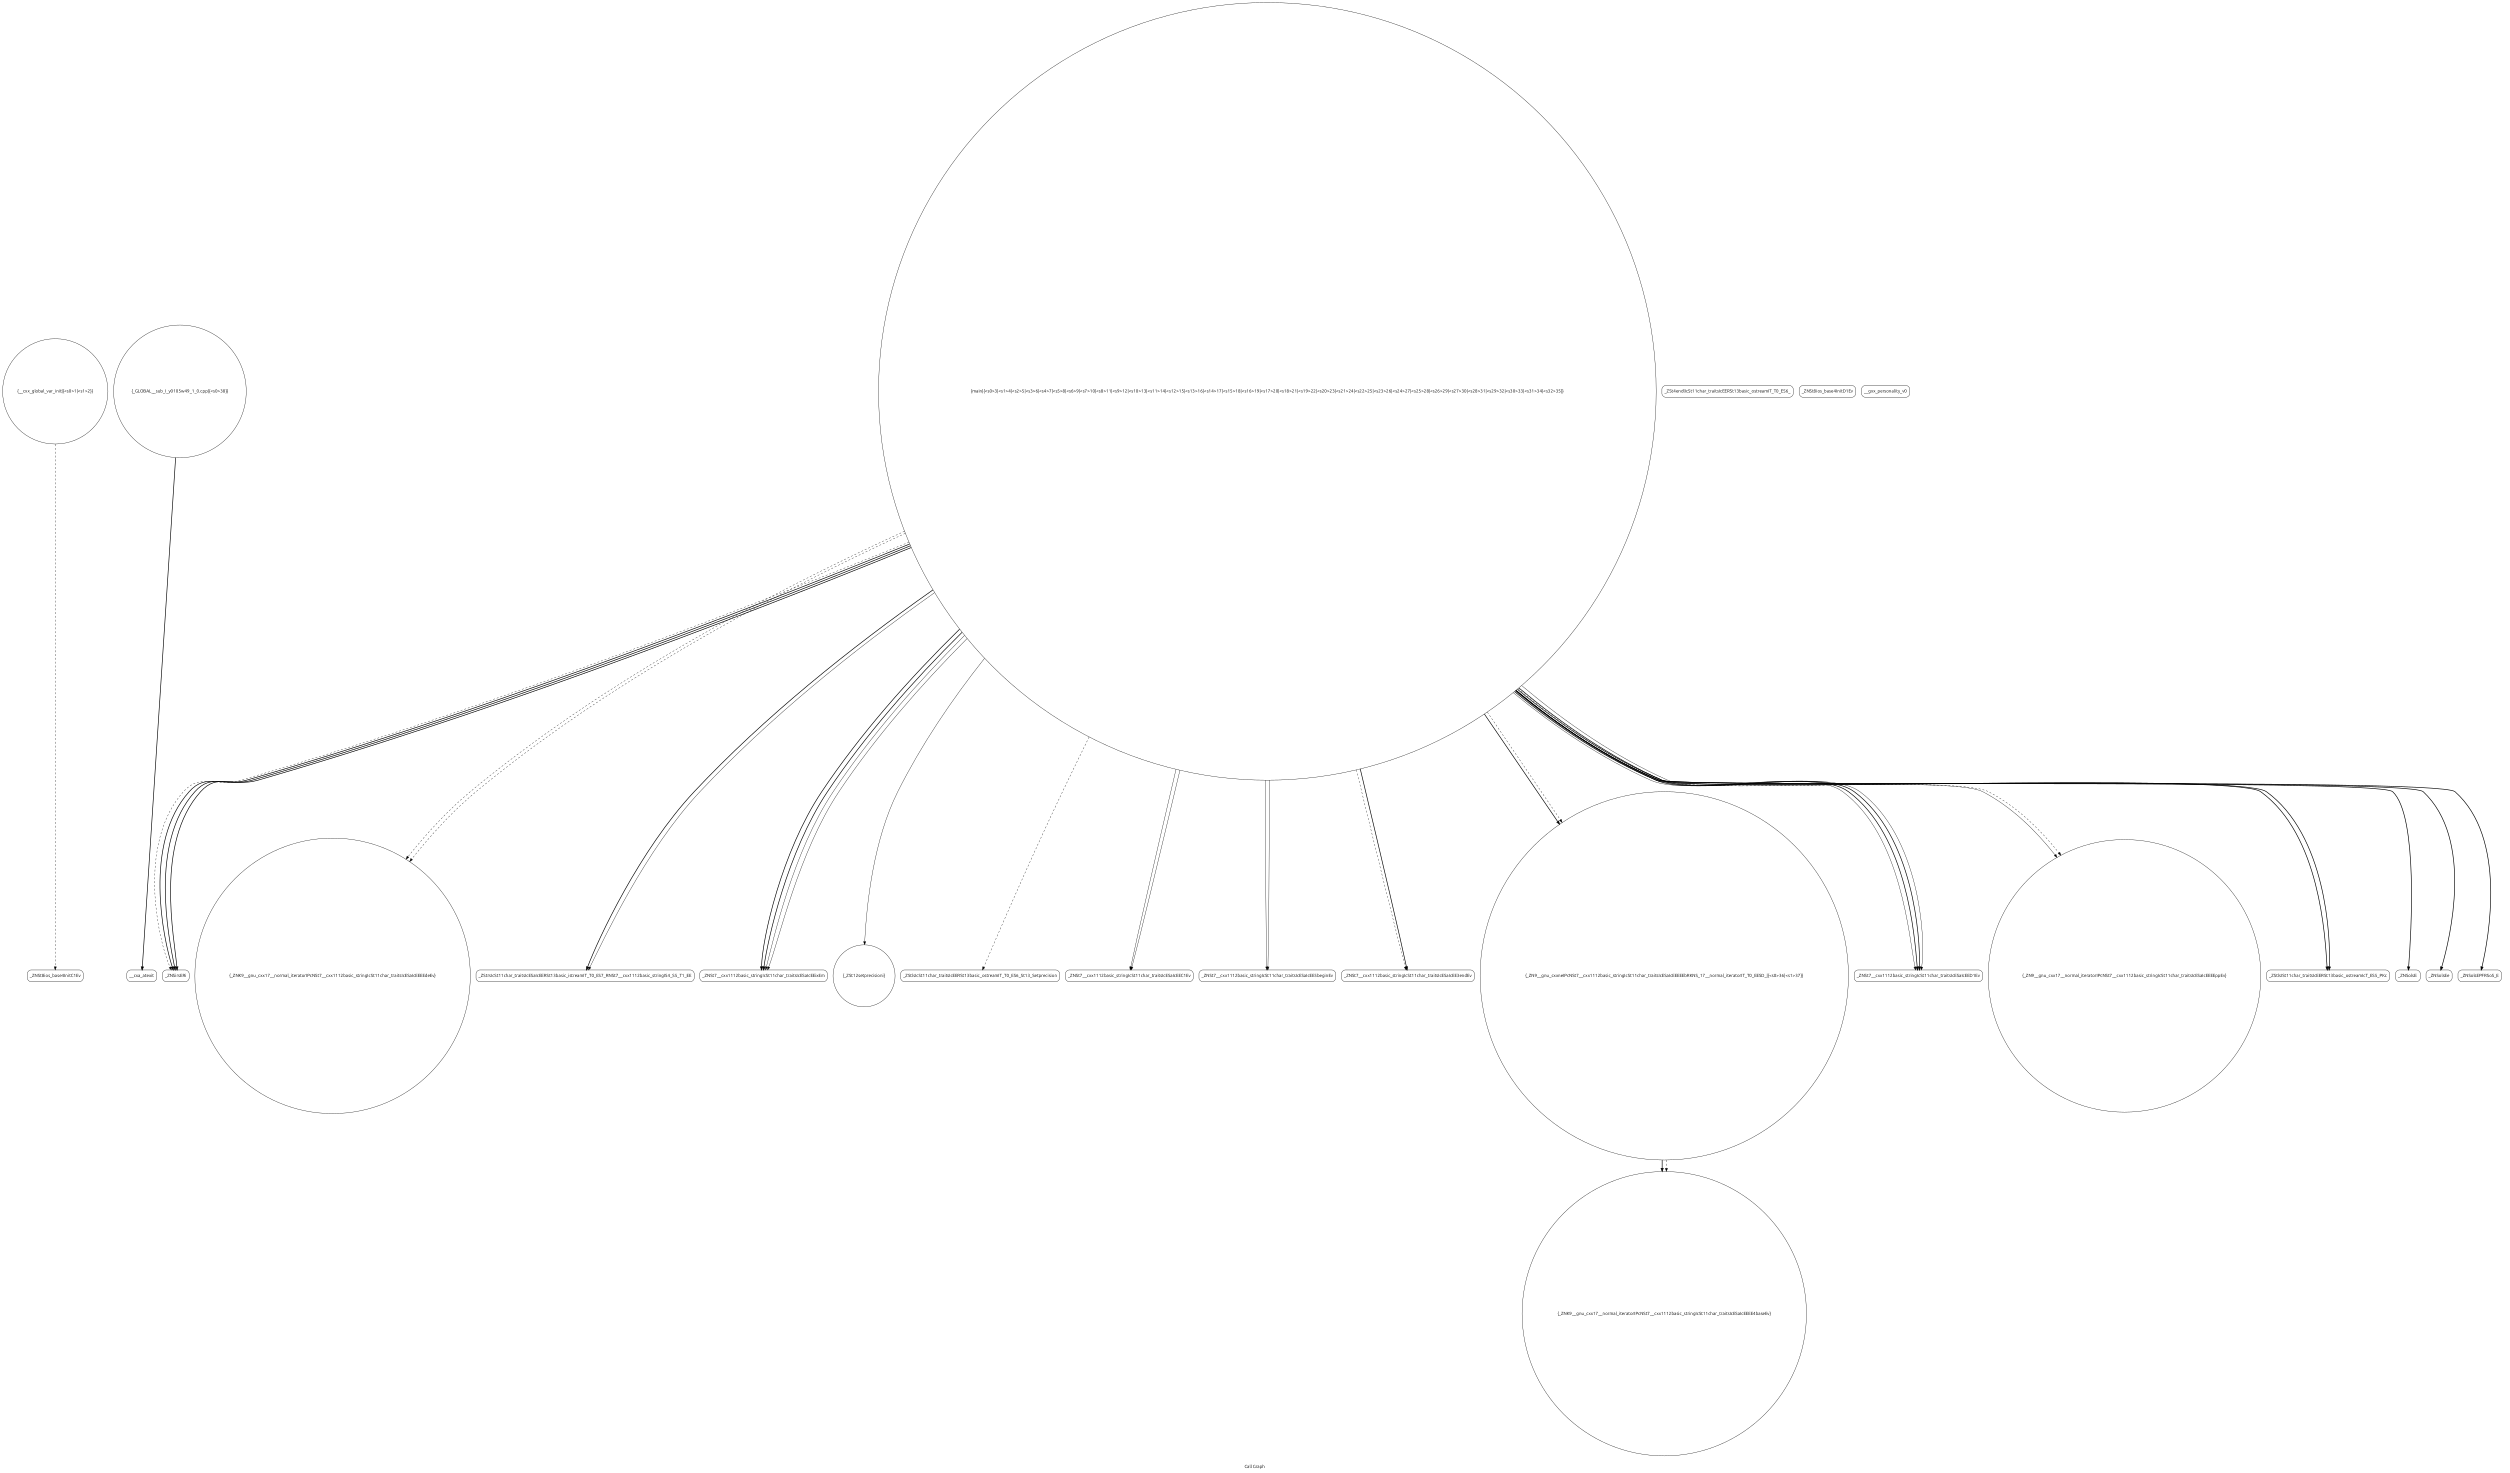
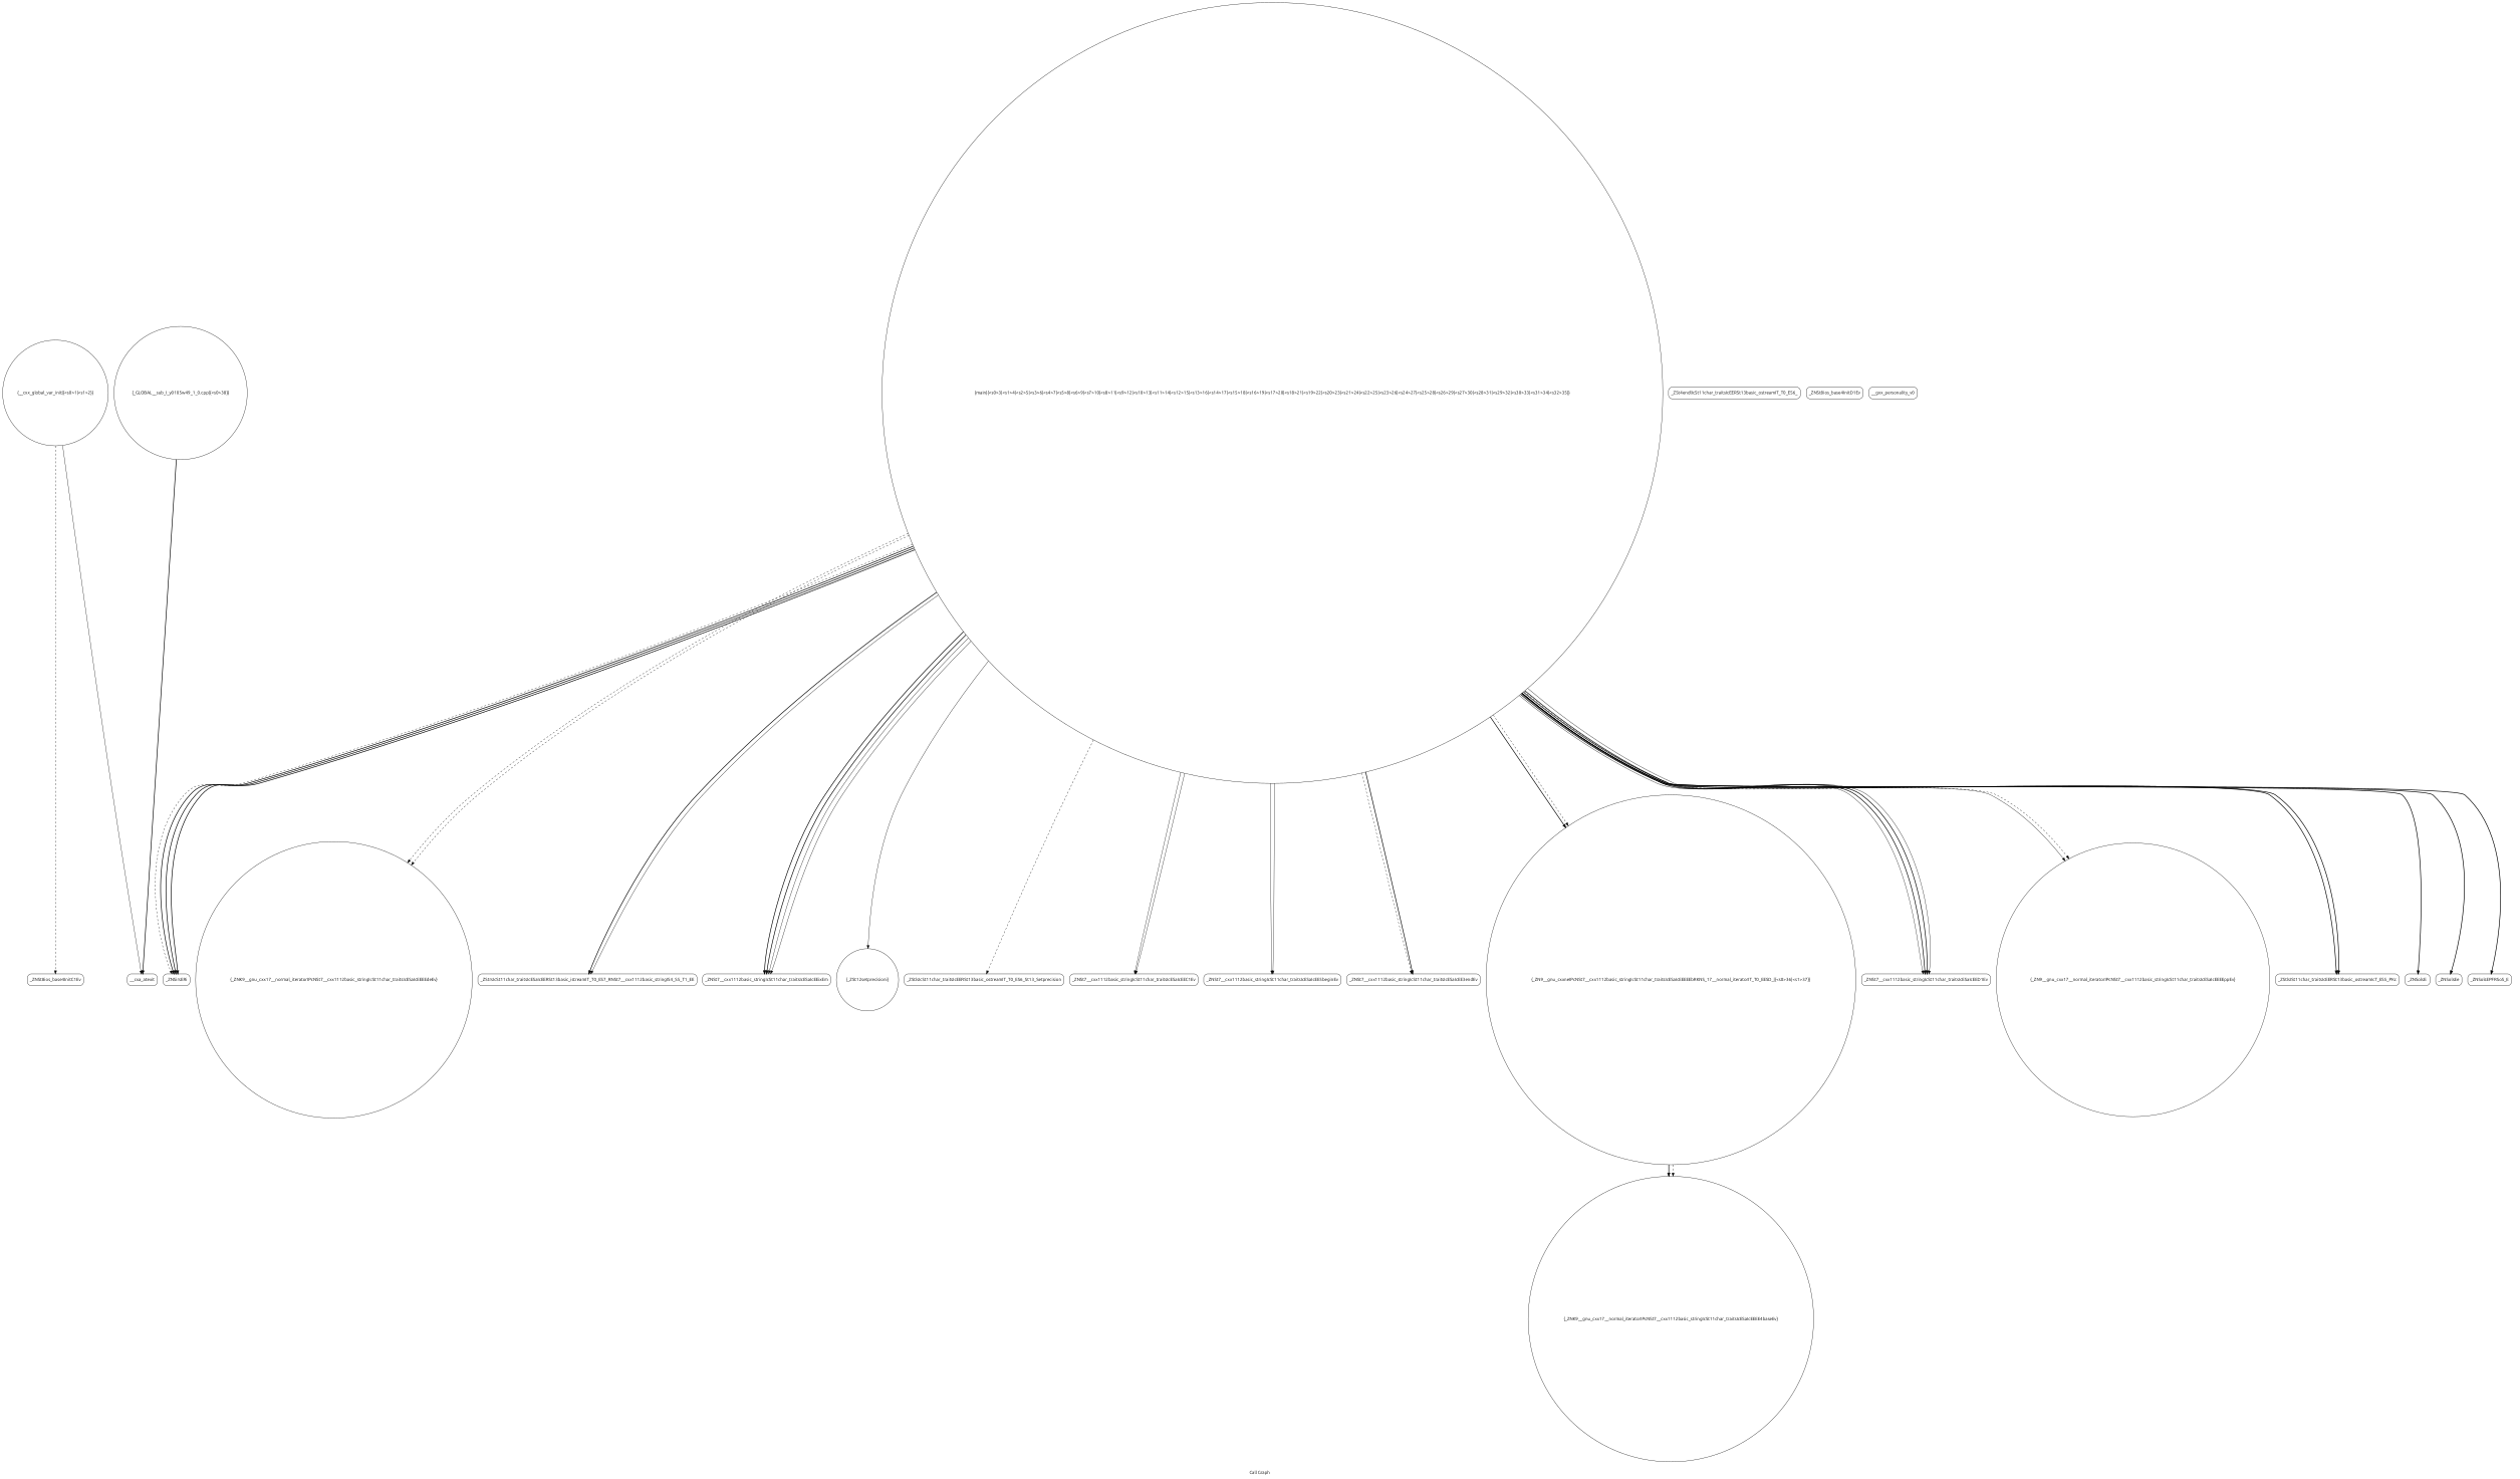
  digraph {
    fontname=Ubuntu
    label="Call Graph"
    node [fontname=Ubuntu shape=Mrecord]
    edge [color=black fontname=Ubuntu style=bold tailport=s0]
    n1 [label="{__cxx_global_var_init|{<s0>1|<s1>2}}" shape=circle]
    n2 [label="{_ZNSt8ios_base4InitC1Ev}"]
    n3 [label="{__cxa_atexit}"]
    n4 [label="{_ZNSirsERi}"]
    n5 [label="{_ZNK9__gnu_cxx17__normal_iteratorIPcNSt7__cxx1112basic_stringIcSt11char_traitsIcESaIcEEEEdeEv}" shape=circle]
    n6 [label="{_ZSt4endlIcSt11char_traitsIcEERSt13basic_ostreamIT_T0_ES6_}"]
    n7 [label="{_ZNSt8ios_base4InitD1Ev}"]
    n8 [label="{_ZStrsIcSt11char_traitsIcESaIcEERSt13basic_istreamIT_T0_ES7_RNSt7__cxx1112basic_stringIS4_S5_T1_EE}"]
    n9 [label="{_ZNSt7__cxx1112basic_stringIcSt11char_traitsIcESaIcEEixEm}"]
    n10 [label="{_ZNK9__gnu_cxx17__normal_iteratorIPcNSt7__cxx1112basic_stringIcSt11char_traitsIcESaIcEEEE4baseEv}" shape=circle]
    n11 [label="{main|{<s0>3|<s1>4|<s2>5|<s3>6|<s4>7|<s5>8|<s6>9|<s7>10|<s8>11|<s9>12|<s10>13|<s11>14|<s12>15|<s13>16|<s14>17|<s15>18|<s16>19|<s17>20|<s18>21|<s19>22|<s20>23|<s21>24|<s22>25|<s23>26|<s24>27|<s25>28|<s26>29|<s27>30|<s28>31|<s29>32|<s30>33|<s31>34|<s32>35}}" shape=circle]
    n12 [label="{_ZSt12setprecisioni}" shape=circle]
    n13 [label="{_ZStlsIcSt11char_traitsIcEERSt13basic_ostreamIT_T0_ES6_St13_Setprecision}"]
    n14 [label="{_ZNSt7__cxx1112basic_stringIcSt11char_traitsIcESaIcEEC1Ev}"]
    n15 [label="{_ZNSt7__cxx1112basic_stringIcSt11char_traitsIcESaIcEE5beginEv}"]
    n16 [label="{_ZNSt7__cxx1112basic_stringIcSt11char_traitsIcESaIcEE3endEv}"]
    n17 [label="{_ZN9__gnu_cxxneIPcNSt7__cxx1112basic_stringIcSt11char_traitsIcESaIcEEEEEbRKNS_17__normal_iteratorIT_T0_EESD_|{<s0>36|<s1>37}}" shape=circle]
    n18 [label="{_ZNSt7__cxx1112basic_stringIcSt11char_traitsIcESaIcEED1Ev}"]
    n19 [label="{_ZN9__gnu_cxx17__normal_iteratorIPcNSt7__cxx1112basic_stringIcSt11char_traitsIcESaIcEEEEppEv}" shape=circle]
    n20 [label="{_ZStlsISt11char_traitsIcEERSt13basic_ostreamIcT_ES5_PKc}"]
    n21 [label="{_ZNSolsEi}"]
    n22 [label="{_ZNSolsEe}"]
    n23 [label="{_ZNSolsEPFRSoS_E}"]
    n24 [label="{__gxx_personality_v0}"]
    n25 [label="{_GLOBAL__sub_I_y0105w49_1_0.cpp|{<s0>38}}" shape=circle]
    n1 -> n2 [style=dashed]
+   n1 -> n3 [style=solid tailport=s1]
    n11 -> n4 [style=dashed tailport=s2]
    n11 -> n4 [tailport=s3]
    n11 -> n4 [tailport=s4]
    n11 -> n4 [tailport=s5]
    n11 -> n5 [style=dashed tailport=s13]
    n11 -> n5 [style=dashed tailport=s17]
    n11 -> n8 [tailport=s7]
    n11 -> n8 [style=solid tailport=s9]
    n11 -> n9 [tailport=s21]
    n11 -> n9 [tailport=s22]
    n11 -> n9 [style=solid tailport=s23]
    n11 -> n9 [style=solid tailport=s24]
    n11 -> n12 [style=solid]
    n11 -> n13 [style=dashed tailport=s1]
    n11 -> n14 [style=solid tailport=s6]
    n11 -> n14 [style=solid tailport=s8]
    n11 -> n15 [style=solid tailport=s10]
    n11 -> n15 [style=solid tailport=s14]
    n11 -> n16 [style=dashed tailport=s11]
    n11 -> n16 [tailport=s15]
    n11 -> n17 [tailport=s12]
    n11 -> n17 [style=dashed tailport=s16]
    n11 -> n18 [style=solid tailport=s18]
    n11 -> n18 [tailport=s30]
    n11 -> n18 [tailport=s31]
    n11 -> n18 [style=solid tailport=s32]
    n11 -> n19 [style=solid tailport=s19]
    n11 -> n19 [style=dashed tailport=s20]
    n11 -> n20 [tailport=s25]
    n11 -> n20 [tailport=s27]
    n11 -> n21 [tailport=s26]
    n11 -> n22 [tailport=s28]
    n11 -> n23 [tailport=s29]
    n17 -> n10
    n17 -> n10 [style=dashed tailport=s1]
    n25 -> n3
  }
